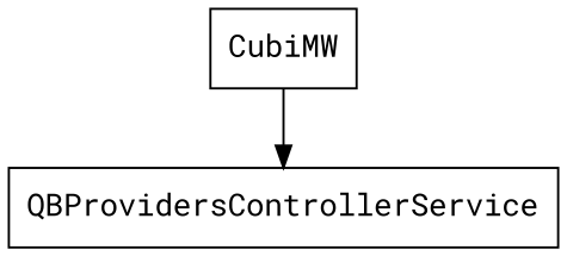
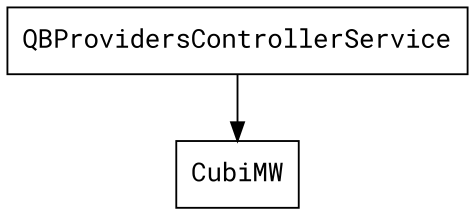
  digraph {
    fontname="Roboto Mono"
    node [shape=box fontname="Roboto Mono"]
    QBProvidersControllerService [root=true]
    CubiMW
-   CubiMW -> QBProvidersControllerService [fontname="Roboto Mono"]
+   QBProvidersControllerService -> CubiMW [fontname="Roboto Mono"]
  }
